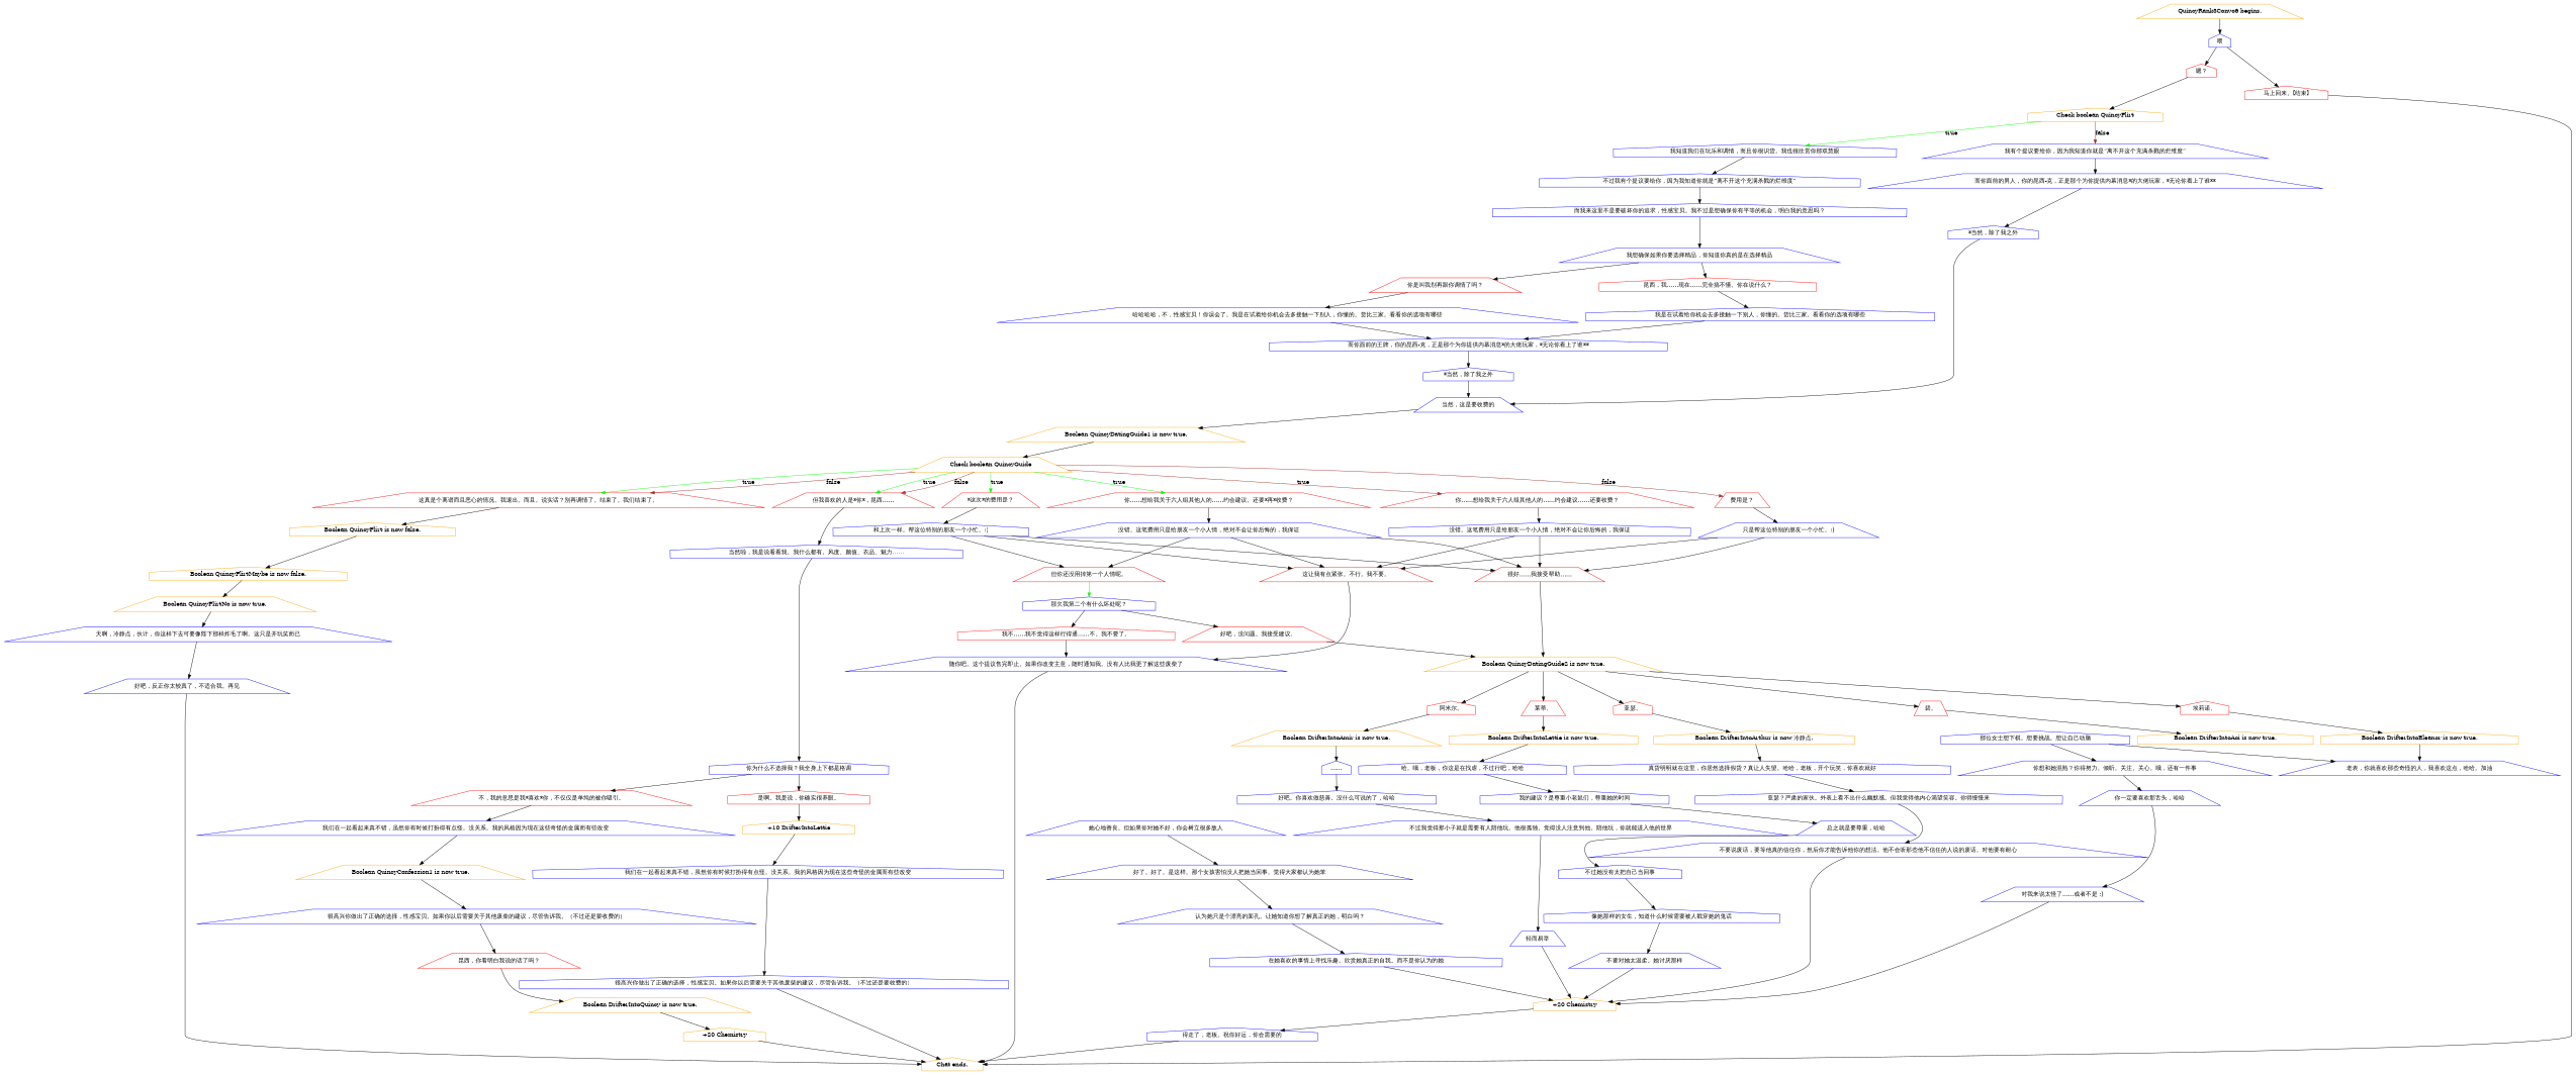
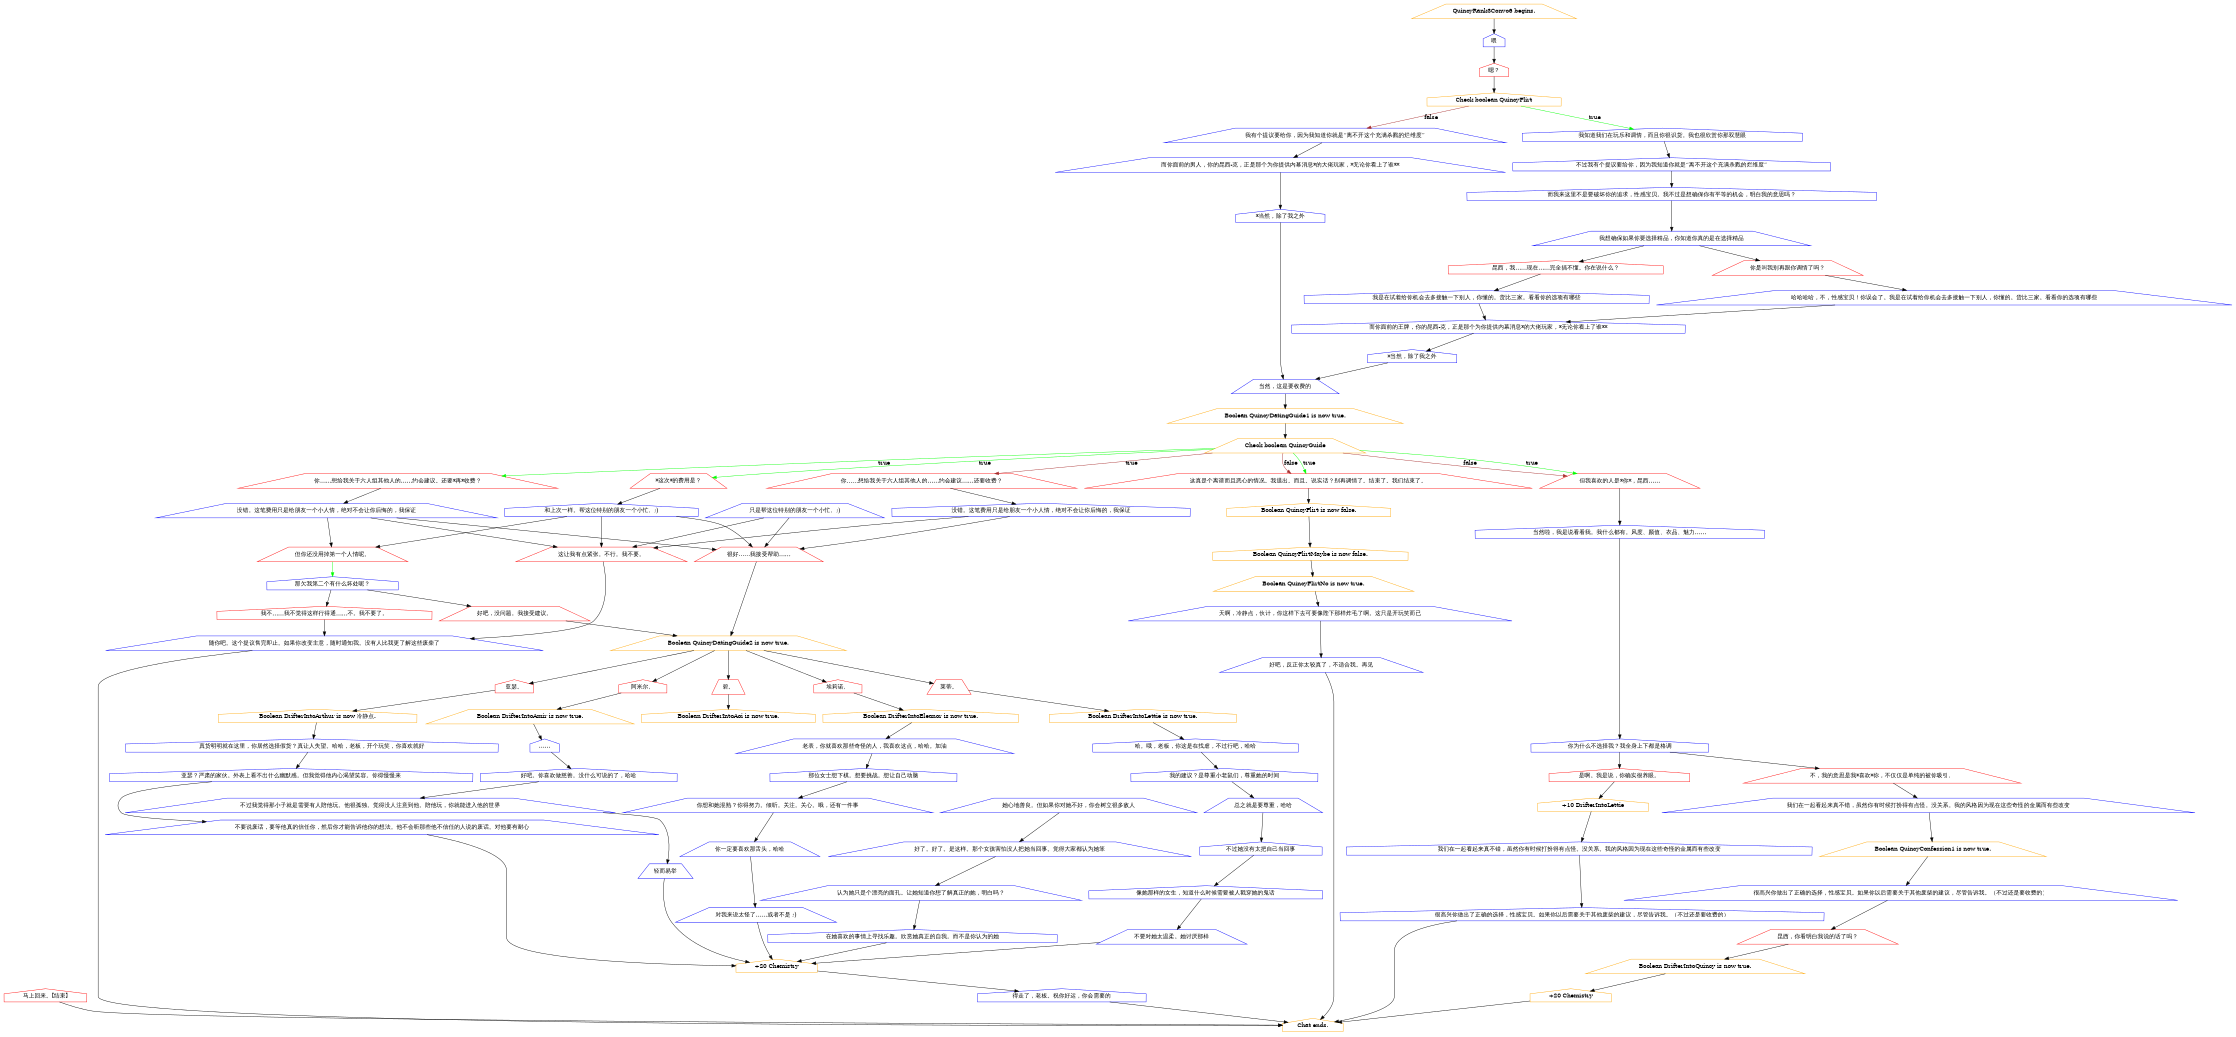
  digraph {
    node [color=blue shape=trapezium]
    "QuincyRank3Convo6 begins." [color=orange]
    n2 [label="喂" shape=house]
    n3 [color=red label="嗯？" shape=house]
    n4 [color=red label="马上回来。[结束]" shape=house]
    n5 [color=orange label="Check boolean QuincyFlirt" shape=house]
    "Chat ends." [color=orange shape=house]
    n7 [label="我知道我们在玩乐和调情，而且你很识货。我也很欣赏你那双慧眼" shape=house]
    n8 [label="我有个提议要给你，因为我知道你就是“离不开这个充满杀戮的烂维度”"]
    n9 [label="不过我有个提议要给你，因为我知道你就是“离不开这个充满杀戮的烂维度”" shape=house]
    n10 [label="而你面前的男人，你的昆西-克，正是那个为你提供内幕消息*的大佬玩家，*无论你看上了谁**"]
    n11 [label="而我来这里不是要破坏你的追求，性感宝贝。我不过是想确保你有平等的机会，明白我的意思吗？" shape=house]
    n12 [label="*当然，除了我之外" shape=house]
    n13 [label="我想确保如果你要选择精品，你知道你真的是在选择精品"]
    n14 [label="当然，这是要收费的"]
    n15 [color=red label="昆西，我……现在……完全搞不懂。你在说什么？" shape=house]
    n16 [color=red label="你是叫我别再跟你调情了吗？"]
    n17 [color=orange label="Boolean QuincyDatingGuide1 is now true."]
    n18 [label="我是在试着给你机会去多接触一下别人，你懂的。货比三家。看看你的选项有哪些" shape=house]
    n19 [label="哈哈哈哈，不，性感宝贝！你误会了。我是在试着给你机会去多接触一下别人，你懂的。货比三家。看看你的选项有哪些"]
    n20 [color=orange label="Check boolean QuincyGuide"]
    n21 [label="而你面前的王牌，你的昆西-克，正是那个为你提供内幕消息*的大佬玩家，*无论你看上了谁**" shape=house]
    n22 [color=red label="你……想给我关于六人组其他人的……约会建议。还要*再*收费？"]
    n23 [color=red label="*这次*的费用是？"]
    n24 [color=red label="这真是个离谱而且恶心的情况。我退出。而且。说实话？别再调情了。结束了。我们结束了。"]
    n25 [color=red label="但我喜欢的人是*你*，昆西……"]
-   n26 [color=red label="费用是？"]
    n27 [color=red label="你……想给我关于六人组其他人的……约会建议……还要收费？"]
    n28 [label="*当然，除了我之外" shape=house]
    n29 [label="没错。这笔费用只是给朋友一个小人情，绝对不会让你后悔的，我保证"]
    n30 [label="和上次一样。帮这位特别的朋友一个小忙。;)" shape=house]
    n31 [color=orange label="Boolean QuincyFlirt is now false." shape=house]
    n32 [label="当然啦，我是说看看我。我什么都有。风度、颜值、衣品、魅力……" shape=house]
    n33 [label="只是帮这位特别的朋友一个小忙。;)"]
    n34 [label="没错。这笔费用只是给朋友一个小人情，绝对不会让你后悔的，我保证" shape=house]
    n35 [color=red label="但你还没用掉第一个人情呢。"]
    n36 [color=red label="这让我有点紧张。不行。我不要。"]
    n37 [color=red label="很好……我接受帮助……"]
    n38 [color=orange label="Boolean QuincyFlirtMaybe is now false." shape=house]
    n39 [label="你为什么不选择我？我全身上下都是格调" shape=house]
    n40 [label="那欠我第二个有什么坏处呢？" shape=house]
    n41 [label="随你吧。这个提议售完即止。如果你改变主意，随时通知我。没有人比我更了解这些废柴了"]
    n42 [color=orange label="Boolean QuincyDatingGuide2 is now true."]
    n43 [color=orange label="Boolean QuincyFlirtNo is now true."]
    n44 [color=red label="不，我的意思是我*喜欢*你，不仅仅是单纯的被你吸引。"]
    n45 [color=red label="是啊。我是说，你确实很养眼。" shape=house]
    n46 [color=red label="我不……我不觉得这样行得通……不。我不要了。" shape=house]
    n47 [color=red label="好吧，没问题。我接受建议。"]
    n48 [color=red label="莱蒂。"]
    n49 [color=red label="亚瑟。" shape=house]
    n50 [color=red label="阿米尔。" shape=house]
    n51 [color=red label="埃莉诺。" shape=house]
    n52 [color=red label="碧。"]
    n53 [label="天啊，冷静点，伙计，你这样下去可要像陛下那样炸毛了啊。这只是开玩笑而已"]
    n54 [label="我们在一起看起来真不错，虽然你有时候打扮得有点怪。没关系。我的风格因为现在这些奇怪的金属而有些改变"]
    n55 [color=orange label="+10 DrifterIntoLettie" shape=house]
    n56 [color=orange label="Boolean DrifterIntoLettie is now true." shape=house]
    n57 [color=orange label="Boolean DrifterIntoArthur is now 冷静点." shape=house]
    n58 [color=orange label="Boolean DrifterIntoAmir is now true."]
    n59 [color=orange label="Boolean DrifterIntoEleanor is now true." shape=house]
    n60 [color=orange label="Boolean DrifterIntoAoi is now true." shape=house]
    n61 [label="好吧，反正你太较真了，不适合我。再见"]
    n62 [color=orange label="Boolean QuincyConfession1 is now true."]
    n63 [label="我们在一起看起来真不错，虽然你有时候打扮得有点怪。没关系。我的风格因为现在这些奇怪的金属而有些改变" shape=house]
    n64 [label="哈。哦，老板，你这是在找虐，不过行吧，哈哈" shape=house]
    n65 [label="真货明明就在这里，你居然选择假货？真让人失望。哈哈，老板，开个玩笑，你喜欢就好" shape=house]
    n66 [label="……" shape=house]
    n67 [label="老表，你就喜欢那些奇怪的人，我喜欢这点，哈哈。加油"]
    n68 [label="很高兴你做出了正确的选择，性感宝贝。如果你以后需要关于其他废柴的建议，尽管告诉我。（不过还是要收费的）"]
    n69 [label="很高兴你做出了正确的选择，性感宝贝。如果你以后需要关于其他废柴的建议，尽管告诉我。（不过还是要收费的）" shape=house]
    n70 [label="我的建议？是尊重小老鼠们，尊重她的时间" shape=house]
    n71 [label="亚瑟？严肃的家伙。外表上看不出什么幽默感。但我觉得他内心渴望笑容。你得慢慢来" shape=house]
    n72 [label="好吧。你喜欢做慈善。没什么可说的了，哈哈" shape=house]
    n73 [label="那位女士想下棋。想要挑战。想让自己动脑" shape=house]
    n74 [label="她心地善良。但如果你对她不好，你会树立很多敌人"]
    n75 [label="好了。好了。是这样。那个女孩害怕没人把她当回事。觉得大家都认为她笨"]
    n76 [color=red label="昆西，你看明白我说的话了吗？"]
    n77 [label="总之就是要尊重，哈哈"]
    n78 [label="不要说废话，要等他真的信任你，然后你才能告诉他你的想法。他不会听那些他不信任的人说的废话。对他要有耐心"]
    n79 [label="不过我觉得那小子就是需要有人陪他玩。他很孤独。觉得没人注意到他。陪他玩，你就能进入他的世界"]
    n80 [label="你想和她混熟？你得努力。倾听。关注。关心。哦，还有一件事"]
    n81 [label="认为她只是个漂亮的面孔。让她知道你想了解真正的她，明白吗？"]
    n82 [color=orange label="Boolean DrifterIntoQuincy is now true."]
    n83 [label="不过她没有太把自己当回事" shape=house]
    n84 [color=orange label="+20 Chemistry" shape=house]
    n85 [label="轻而易举"]
    n86 [label="你一定要喜欢那舌头，哈哈"]
    n87 [label="在她喜欢的事情上寻找乐趣。欣赏她真正的自我。而不是你认为的她" shape=house]
    n88 [color=orange label="+20 Chemistry" shape=house]
    n89 [label="像她那样的女生，知道什么时候需要被人戳穿她的鬼话" shape=house]
    n90 [label="得走了，老板。祝你好运，你会需要的" shape=house]
    n91 [label="对我来说太怪了……或者不是 ;)"]
    n92 [label="不要对她太温柔。她讨厌那样"]
    "QuincyRank3Convo6 begins." -> n2
    n2 -> n3
-   n2 -> n4
    n3 -> n5
    n4 -> "Chat ends."
    n5 -> n7 [color=green label=true]
    n5 -> n8 [color=brown label=false]
    n7 -> n9
    n8 -> n10
    n9 -> n11
    n10 -> n12
    n11 -> n13
    n12 -> n14
    n13 -> n15
    n13 -> n16
    n14 -> n17
    n15 -> n18
    n16 -> n19
    n17 -> n20
    n18 -> n21
    n19 -> n21
    n20 -> n22 [color=green label=true]
    n20 -> n23 [color=green label=true]
    n20 -> n24 [color=green label=true]
    n20 -> n24 [color=brown label=false]
    n20 -> n25 [color=green label=true]
    n20 -> n25 [color=brown label=false]
-   n20 -> n26 [color=brown label=false]
    n20 -> n27 [color=brown label=true]
    n21 -> n28
    n22 -> n29
    n23 -> n30
    n24 -> n31
    n25 -> n32
-   n26 -> n33
    n27 -> n34
    n28 -> n14
    n29 -> n35
    n29 -> n36
    n29 -> n37
    n30 -> n35
    n30 -> n36
    n30 -> n37
    n31 -> n38
    n32 -> n39
    n33 -> n36
    n33 -> n37
    n34 -> n36
    n34 -> n37
    n35 -> n40 [color=green]
    n36 -> n41
    n37 -> n42
    n38 -> n43
    n39 -> n44
    n39 -> n45
    n40 -> n46
    n40 -> n47
    n41 -> "Chat ends."
    n42 -> n48
    n42 -> n49
    n42 -> n50
    n42 -> n51
    n42 -> n52
    n43 -> n53
    n44 -> n54
    n45 -> n55
    n46 -> n41
    n47 -> n42
    n48 -> n56
    n49 -> n57
    n50 -> n58
    n51 -> n59
    n52 -> n60
    n53 -> n61
    n54 -> n62
    n55 -> n63
    n56 -> n64
    n57 -> n65
    n58 -> n66
    n59 -> n67
    n61 -> "Chat ends."
    n62 -> n68
    n63 -> n69
    n64 -> n70
    n65 -> n71
    n66 -> n72
-   n73 -> n67
+   n67 -> n73
    n68 -> n76
    n69 -> "Chat ends."
    n70 -> n77
    n71 -> n78
    n72 -> n79
    n73 -> n80
    n74 -> n75
    n75 -> n81
    n76 -> n82
    n77 -> n83
    n78 -> n84
    n79 -> n85
    n80 -> n86
    n81 -> n87
    n82 -> n88
    n83 -> n89
    n84 -> n90
    n85 -> n84
    n86 -> n91
    n87 -> n84
    n88 -> "Chat ends."
    n89 -> n92
    n90 -> "Chat ends."
    n91 -> n84
    n92 -> n84
  }
